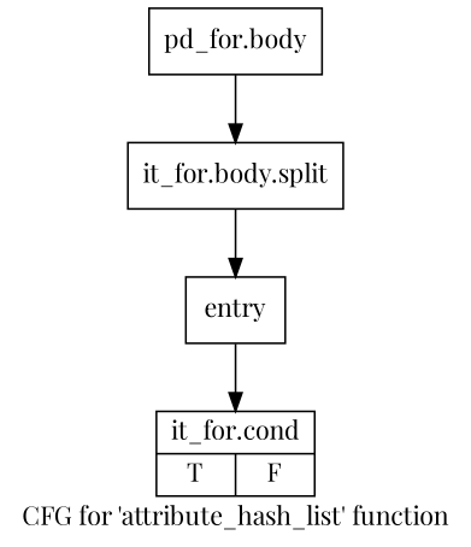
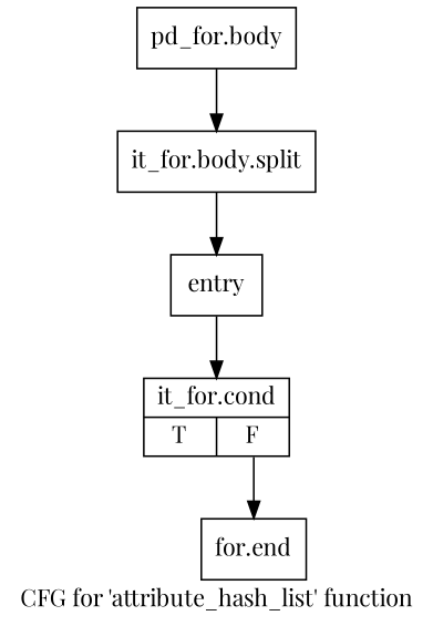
  digraph {
    fontname="Playfair Display"
    label="CFG for 'attribute_hash_list' function"
    node [fontname="Playfair Display" shape=record]
    edge [fontname="Playfair Display"]
    n1 [label="{entry}"]
    n2 [label="{it_for.cond|{<s0>T|<s1>F}}"]
+   n3 [label="{for.end}"]
    n4 [label="{pd_for.body}"]
    n5 [label="{it_for.body.split}"]
    n1 -> n2
+   n2 -> n3 [tailport=s1]
    n4 -> n5
    n5 -> n1
  }
